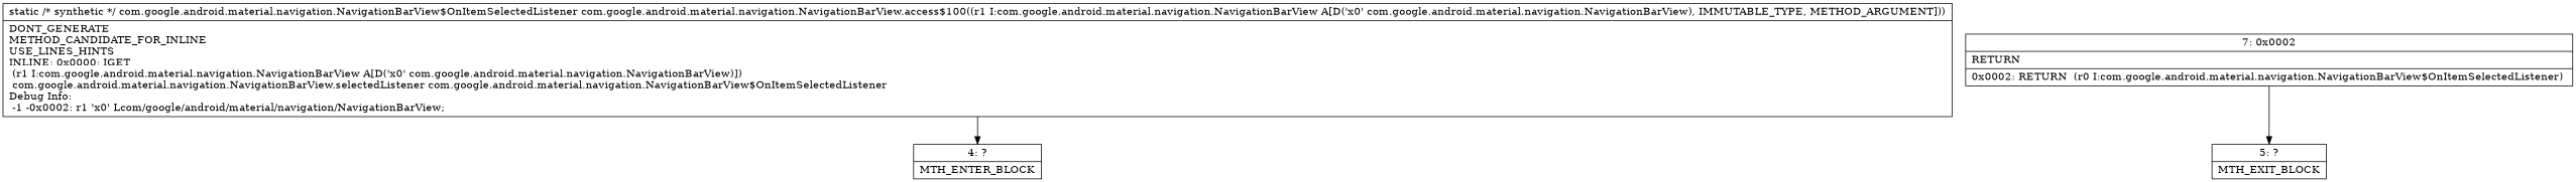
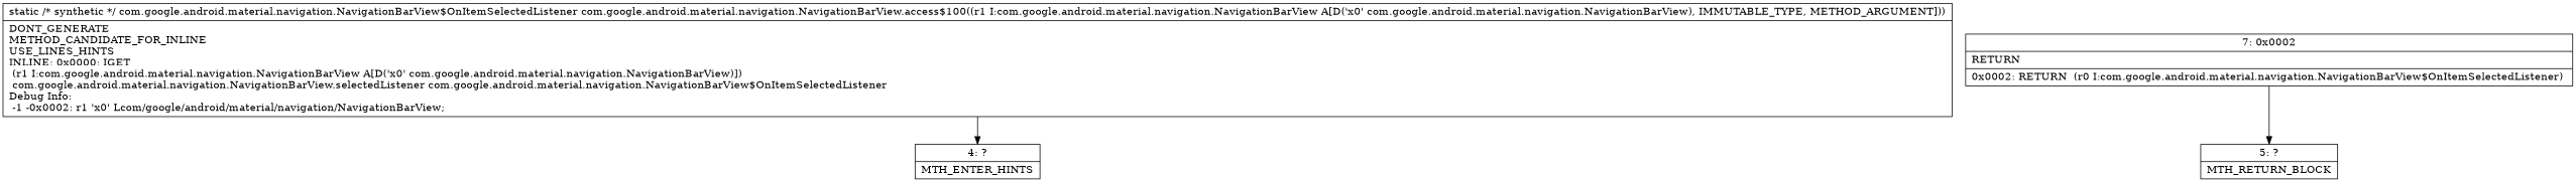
  digraph {
    node [shape=record]
-   n1 [label="{4\:\ ?|MTH_ENTER_BLOCK\l}"]
+   n1 [label="{4\:\ ?|MTH_ENTER_HINTS\l}"]
    n2 [label="{7\:\ 0x0002|RETURN\l|0x0002: RETURN  (r0 I:com.google.android.material.navigation.NavigationBarView$OnItemSelectedListener) \l}"]
-   n3 [label="{5\:\ ?|MTH_EXIT_BLOCK\l}"]
+   n3 [label="{5\:\ ?|MTH_RETURN_BLOCK\l}"]
    n4 [label="{static \/* synthetic *\/ com.google.android.material.navigation.NavigationBarView$OnItemSelectedListener com.google.android.material.navigation.NavigationBarView.access$100((r1 I:com.google.android.material.navigation.NavigationBarView A[D('x0' com.google.android.material.navigation.NavigationBarView), IMMUTABLE_TYPE, METHOD_ARGUMENT]))  | DONT_GENERATE\lMETHOD_CANDIDATE_FOR_INLINE\lUSE_LINES_HINTS\lINLINE: 0x0000: IGET  \l  (r1 I:com.google.android.material.navigation.NavigationBarView A[D('x0' com.google.android.material.navigation.NavigationBarView)])\l com.google.android.material.navigation.NavigationBarView.selectedListener com.google.android.material.navigation.NavigationBarView$OnItemSelectedListener\lDebug Info:\l  \-1 \-0x0002: r1 'x0' Lcom\/google\/android\/material\/navigation\/NavigationBarView;\l}"]
    n2 -> n3
    n4 -> n1
  }
